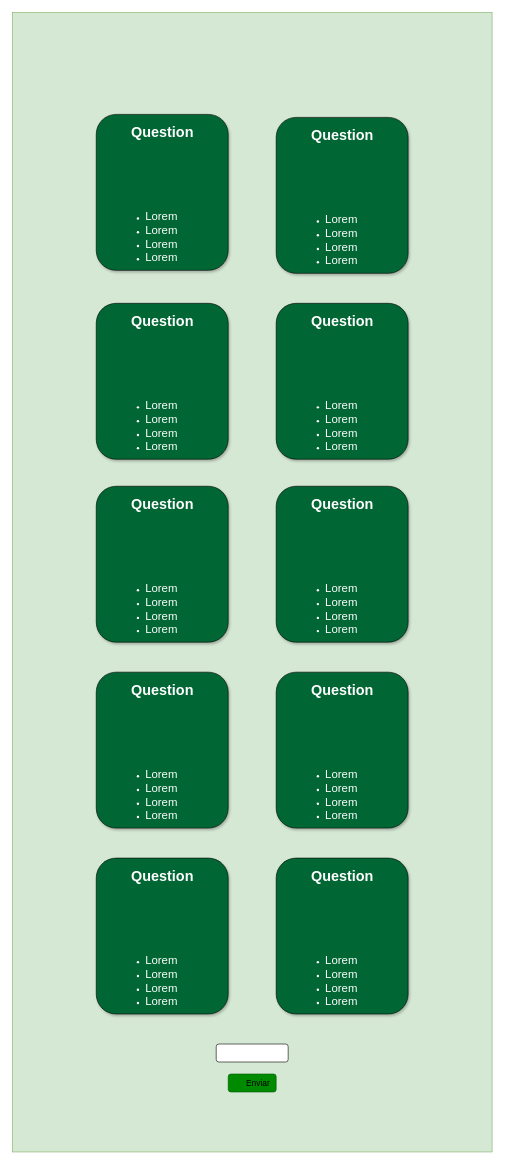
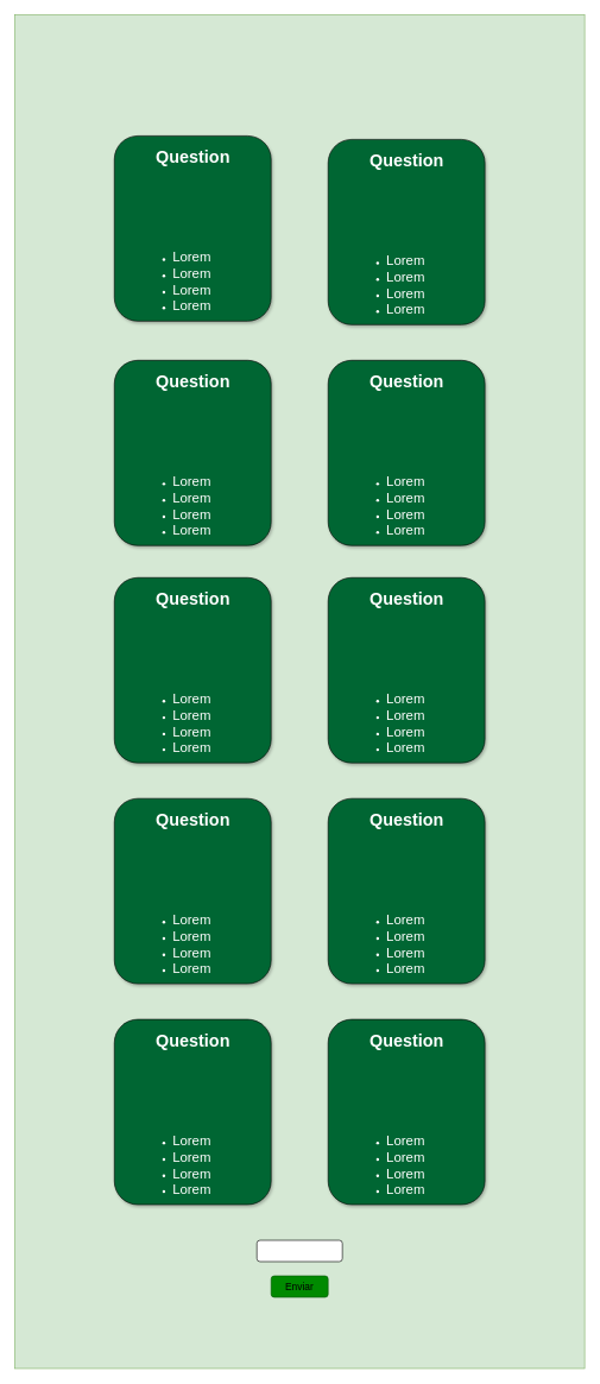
  <mxCell id="0" />
  <mxCell id="1" parent="0" />
  <mxCell id="2" value="" style="rounded=0;whiteSpace=wrap;html=1;fillColor=#d5e8d4;strokeColor=#82b366;" parent="1" vertex="1"><mxGeometry x="20" y="20" width="800" height="1900" as="geometry" /></mxCell>
  <mxCell id="3" value="" style="rounded=1;whiteSpace=wrap;html=1;labelBackgroundColor=none;fillColor=#006633;shadow=1;" parent="1" vertex="1"><mxGeometry x="160" y="190" width="220" height="260" as="geometry" /></mxCell>
  <mxCell id="4" value="" style="shape=image;html=1;verticalAlign=top;verticalLabelPosition=bottom;labelBackgroundColor=#ffffff;imageAspect=0;image=https://cdn0.iconfinder.com/data/icons/set-app-incredibles/24/Image-01-128.png" parent="1" vertex="1"><mxGeometry x="215" y="240" width="110" height="100" as="geometry" /></mxCell>
  <mxCell id="5" value="&lt;ul&gt;&lt;li&gt;&lt;span style=&quot;font-size: 19px&quot;&gt;Lorem&lt;/span&gt;&lt;/li&gt;&lt;li&gt;&lt;font style=&quot;font-size: 19px&quot;&gt;Lorem&lt;/font&gt;&lt;/li&gt;&lt;li&gt;&lt;span style=&quot;font-size: 19px&quot;&gt;Lorem&lt;/span&gt;&lt;/li&gt;&lt;li&gt;&lt;span style=&quot;font-size: 19px&quot;&gt;Lorem&lt;/span&gt;&lt;/li&gt;&lt;/ul&gt;" style="text;html=1;strokeColor=none;fillColor=none;align=left;verticalAlign=middle;whiteSpace=wrap;rounded=0;labelBackgroundColor=none;fontColor=#FFFFFF;shadow=1;" parent="1" vertex="1"><mxGeometry x="200" y="350" width="110" height="90" as="geometry" /></mxCell>
  <mxCell id="6" value="Question" style="text;strokeColor=none;fillColor=none;html=1;fontSize=24;fontStyle=1;verticalAlign=middle;align=center;labelBackgroundColor=none;fontColor=#FFFFFF;" parent="1" vertex="1"><mxGeometry x="220" y="200" width="100" height="40" as="geometry" /></mxCell>
  <mxCell id="7" value="" style="rounded=1;whiteSpace=wrap;html=1;labelBackgroundColor=none;fillColor=#006633;shadow=1;" parent="1" vertex="1"><mxGeometry x="460" y="195" width="220" height="260" as="geometry" /></mxCell>
  <mxCell id="8" value="" style="shape=image;html=1;verticalAlign=top;verticalLabelPosition=bottom;labelBackgroundColor=#ffffff;imageAspect=0;image=https://cdn0.iconfinder.com/data/icons/set-app-incredibles/24/Image-01-128.png" parent="1" vertex="1"><mxGeometry x="515" y="245" width="110" height="100" as="geometry" /></mxCell>
  <mxCell id="9" value="Question" style="text;strokeColor=none;fillColor=none;html=1;fontSize=24;fontStyle=1;verticalAlign=middle;align=center;labelBackgroundColor=none;fontColor=#FFFFFF;" parent="1" vertex="1"><mxGeometry x="520" y="205" width="100" height="40" as="geometry" /></mxCell>
  <mxCell id="10" value="&lt;ul&gt;&lt;li&gt;&lt;span style=&quot;font-size: 19px&quot;&gt;Lorem&lt;/span&gt;&lt;/li&gt;&lt;li&gt;&lt;font style=&quot;font-size: 19px&quot;&gt;Lorem&lt;/font&gt;&lt;/li&gt;&lt;li&gt;&lt;span style=&quot;font-size: 19px&quot;&gt;Lorem&lt;/span&gt;&lt;/li&gt;&lt;li&gt;&lt;span style=&quot;font-size: 19px&quot;&gt;Lorem&lt;/span&gt;&lt;/li&gt;&lt;/ul&gt;" style="text;html=1;strokeColor=none;fillColor=none;align=left;verticalAlign=middle;whiteSpace=wrap;rounded=0;labelBackgroundColor=none;fontColor=#FFFFFF;" parent="1" vertex="1"><mxGeometry x="500" y="355" width="110" height="90" as="geometry" /></mxCell>
  <mxCell id="11" value="" style="rounded=1;whiteSpace=wrap;html=1;labelBackgroundColor=none;fillColor=#006633;shadow=1;" parent="1" vertex="1"><mxGeometry x="460" y="505" width="220" height="260" as="geometry" /></mxCell>
  <mxCell id="12" value="" style="shape=image;html=1;verticalAlign=top;verticalLabelPosition=bottom;labelBackgroundColor=#ffffff;imageAspect=0;image=https://cdn0.iconfinder.com/data/icons/set-app-incredibles/24/Image-01-128.png" parent="1" vertex="1"><mxGeometry x="515" y="555" width="110" height="100" as="geometry" /></mxCell>
  <mxCell id="13" value="Question" style="text;strokeColor=none;fillColor=none;html=1;fontSize=24;fontStyle=1;verticalAlign=middle;align=center;labelBackgroundColor=none;fontColor=#FFFFFF;" parent="1" vertex="1"><mxGeometry x="520" y="515" width="100" height="40" as="geometry" /></mxCell>
  <mxCell id="14" value="&lt;ul&gt;&lt;li&gt;&lt;span style=&quot;font-size: 19px&quot;&gt;Lorem&lt;/span&gt;&lt;/li&gt;&lt;li&gt;&lt;font style=&quot;font-size: 19px&quot;&gt;Lorem&lt;/font&gt;&lt;/li&gt;&lt;li&gt;&lt;span style=&quot;font-size: 19px&quot;&gt;Lorem&lt;/span&gt;&lt;/li&gt;&lt;li&gt;&lt;span style=&quot;font-size: 19px&quot;&gt;Lorem&lt;/span&gt;&lt;/li&gt;&lt;/ul&gt;" style="text;html=1;strokeColor=none;fillColor=none;align=left;verticalAlign=middle;whiteSpace=wrap;rounded=0;labelBackgroundColor=none;fontColor=#FFFFFF;" parent="1" vertex="1"><mxGeometry x="500" y="665" width="110" height="90" as="geometry" /></mxCell>
  <mxCell id="15" value="&lt;ul&gt;&lt;li&gt;&lt;span style=&quot;font-size: 19px&quot;&gt;Lorem&lt;/span&gt;&lt;/li&gt;&lt;li&gt;&lt;font style=&quot;font-size: 19px&quot;&gt;Lorem&lt;/font&gt;&lt;/li&gt;&lt;li&gt;&lt;span style=&quot;font-size: 19px&quot;&gt;Lorem&lt;/span&gt;&lt;/li&gt;&lt;li&gt;&lt;span style=&quot;font-size: 19px&quot;&gt;Lorem&lt;/span&gt;&lt;/li&gt;&lt;/ul&gt;" style="text;html=1;strokeColor=none;fillColor=none;align=left;verticalAlign=middle;whiteSpace=wrap;rounded=0;labelBackgroundColor=none;fontColor=#FFFFFF;" parent="1" vertex="1"><mxGeometry x="210" y="660" width="100" height="90" as="geometry" /></mxCell>
  <mxCell id="16" value="&lt;ul&gt;&lt;li&gt;&lt;span style=&quot;font-size: 19px&quot;&gt;Lorem&lt;/span&gt;&lt;/li&gt;&lt;li&gt;&lt;font style=&quot;font-size: 19px&quot;&gt;Lorem&lt;/font&gt;&lt;/li&gt;&lt;li&gt;&lt;span style=&quot;font-size: 19px&quot;&gt;Lorem&lt;/span&gt;&lt;/li&gt;&lt;li&gt;&lt;span style=&quot;font-size: 19px&quot;&gt;Lorem&lt;/span&gt;&lt;/li&gt;&lt;/ul&gt;" style="text;html=1;strokeColor=none;fillColor=none;align=left;verticalAlign=middle;whiteSpace=wrap;rounded=0;labelBackgroundColor=none;fontColor=#FFFFFF;" parent="1" vertex="1"><mxGeometry x="210" y="655" width="100" height="90" as="geometry" /></mxCell>
  <mxCell id="17" value="" style="rounded=1;whiteSpace=wrap;html=1;labelBackgroundColor=none;fillColor=#006633;shadow=1;" parent="1" vertex="1"><mxGeometry x="160" y="505" width="220" height="260" as="geometry" /></mxCell>
  <mxCell id="18" value="&lt;ul&gt;&lt;li&gt;&lt;span style=&quot;font-size: 19px&quot;&gt;Lorem&lt;/span&gt;&lt;/li&gt;&lt;li&gt;&lt;font style=&quot;font-size: 19px&quot;&gt;Lorem&lt;/font&gt;&lt;/li&gt;&lt;li&gt;&lt;span style=&quot;font-size: 19px&quot;&gt;Lorem&lt;/span&gt;&lt;/li&gt;&lt;li&gt;&lt;span style=&quot;font-size: 19px&quot;&gt;Lorem&lt;/span&gt;&lt;/li&gt;&lt;/ul&gt;" style="text;html=1;strokeColor=none;fillColor=none;align=left;verticalAlign=middle;whiteSpace=wrap;rounded=0;labelBackgroundColor=none;fontColor=#FFFFFF;" parent="1" vertex="1"><mxGeometry x="200" y="665" width="110" height="90" as="geometry" /></mxCell>
  <mxCell id="19" value="" style="shape=image;html=1;verticalAlign=top;verticalLabelPosition=bottom;labelBackgroundColor=#ffffff;imageAspect=0;image=https://cdn0.iconfinder.com/data/icons/set-app-incredibles/24/Image-01-128.png" parent="1" vertex="1"><mxGeometry x="215" y="555" width="110" height="100" as="geometry" /></mxCell>
  <mxCell id="20" value="Question" style="text;strokeColor=none;fillColor=none;html=1;fontSize=24;fontStyle=1;verticalAlign=middle;align=center;labelBackgroundColor=none;fontColor=#FFFFFF;" parent="1" vertex="1"><mxGeometry x="220" y="515" width="100" height="40" as="geometry" /></mxCell>
  <mxCell id="21" value="" style="rounded=1;whiteSpace=wrap;html=1;labelBackgroundColor=none;fillColor=#006633;shadow=1;" parent="1" vertex="1"><mxGeometry x="160" y="810" width="220" height="260" as="geometry" /></mxCell>
  <mxCell id="22" value="&lt;ul&gt;&lt;li&gt;&lt;span style=&quot;font-size: 19px&quot;&gt;Lorem&lt;/span&gt;&lt;/li&gt;&lt;li&gt;&lt;font style=&quot;font-size: 19px&quot;&gt;Lorem&lt;/font&gt;&lt;/li&gt;&lt;li&gt;&lt;span style=&quot;font-size: 19px&quot;&gt;Lorem&lt;/span&gt;&lt;/li&gt;&lt;li&gt;&lt;span style=&quot;font-size: 19px&quot;&gt;Lorem&lt;/span&gt;&lt;/li&gt;&lt;/ul&gt;" style="text;html=1;strokeColor=none;fillColor=none;align=left;verticalAlign=middle;whiteSpace=wrap;rounded=0;labelBackgroundColor=none;fontColor=#FFFFFF;" parent="1" vertex="1"><mxGeometry x="200" y="970" width="110" height="90" as="geometry" /></mxCell>
  <mxCell id="23" value="" style="shape=image;html=1;verticalAlign=top;verticalLabelPosition=bottom;labelBackgroundColor=#ffffff;imageAspect=0;image=https://cdn0.iconfinder.com/data/icons/set-app-incredibles/24/Image-01-128.png" parent="1" vertex="1"><mxGeometry x="215" y="860" width="110" height="100" as="geometry" /></mxCell>
  <mxCell id="24" value="Question" style="text;strokeColor=none;fillColor=none;html=1;fontSize=24;fontStyle=1;verticalAlign=middle;align=center;labelBackgroundColor=none;fontColor=#FFFFFF;" parent="1" vertex="1"><mxGeometry x="220" y="820" width="100" height="40" as="geometry" /></mxCell>
  <mxCell id="25" value="" style="rounded=1;whiteSpace=wrap;html=1;labelBackgroundColor=none;fillColor=#006633;shadow=1;" parent="1" vertex="1"><mxGeometry x="460" y="810" width="220" height="260" as="geometry" /></mxCell>
  <mxCell id="26" value="&lt;ul&gt;&lt;li&gt;&lt;span style=&quot;font-size: 19px&quot;&gt;Lorem&lt;/span&gt;&lt;/li&gt;&lt;li&gt;&lt;font style=&quot;font-size: 19px&quot;&gt;Lorem&lt;/font&gt;&lt;/li&gt;&lt;li&gt;&lt;span style=&quot;font-size: 19px&quot;&gt;Lorem&lt;/span&gt;&lt;/li&gt;&lt;li&gt;&lt;span style=&quot;font-size: 19px&quot;&gt;Lorem&lt;/span&gt;&lt;/li&gt;&lt;/ul&gt;" style="text;html=1;strokeColor=none;fillColor=none;align=left;verticalAlign=middle;whiteSpace=wrap;rounded=0;labelBackgroundColor=none;fontColor=#FFFFFF;" parent="1" vertex="1"><mxGeometry x="500" y="970" width="110" height="90" as="geometry" /></mxCell>
  <mxCell id="27" value="" style="shape=image;html=1;verticalAlign=top;verticalLabelPosition=bottom;labelBackgroundColor=#ffffff;imageAspect=0;image=https://cdn0.iconfinder.com/data/icons/set-app-incredibles/24/Image-01-128.png" parent="1" vertex="1"><mxGeometry x="515" y="860" width="110" height="100" as="geometry" /></mxCell>
  <mxCell id="28" value="Question" style="text;strokeColor=none;fillColor=none;html=1;fontSize=24;fontStyle=1;verticalAlign=middle;align=center;labelBackgroundColor=none;fontColor=#FFFFFF;" parent="1" vertex="1"><mxGeometry x="520" y="820" width="100" height="40" as="geometry" /></mxCell>
  <mxCell id="29" value="" style="rounded=1;whiteSpace=wrap;html=1;labelBackgroundColor=none;fillColor=#006633;shadow=1;" parent="1" vertex="1"><mxGeometry x="160" y="1120" width="220" height="260" as="geometry" /></mxCell>
  <mxCell id="30" value="&lt;ul&gt;&lt;li&gt;&lt;span style=&quot;font-size: 19px&quot;&gt;Lorem&lt;/span&gt;&lt;/li&gt;&lt;li&gt;&lt;font style=&quot;font-size: 19px&quot;&gt;Lorem&lt;/font&gt;&lt;/li&gt;&lt;li&gt;&lt;span style=&quot;font-size: 19px&quot;&gt;Lorem&lt;/span&gt;&lt;/li&gt;&lt;li&gt;&lt;span style=&quot;font-size: 19px&quot;&gt;Lorem&lt;/span&gt;&lt;/li&gt;&lt;/ul&gt;" style="text;html=1;strokeColor=none;fillColor=none;align=left;verticalAlign=middle;whiteSpace=wrap;rounded=0;labelBackgroundColor=none;fontColor=#FFFFFF;" parent="1" vertex="1"><mxGeometry x="200" y="1280" width="110" height="90" as="geometry" /></mxCell>
  <mxCell id="31" value="" style="shape=image;html=1;verticalAlign=top;verticalLabelPosition=bottom;labelBackgroundColor=#ffffff;imageAspect=0;image=https://cdn0.iconfinder.com/data/icons/set-app-incredibles/24/Image-01-128.png" parent="1" vertex="1"><mxGeometry x="215" y="1170" width="110" height="100" as="geometry" /></mxCell>
  <mxCell id="32" value="Question" style="text;strokeColor=none;fillColor=none;html=1;fontSize=24;fontStyle=1;verticalAlign=middle;align=center;labelBackgroundColor=none;fontColor=#FFFFFF;" parent="1" vertex="1"><mxGeometry x="220" y="1130" width="100" height="40" as="geometry" /></mxCell>
  <mxCell id="33" value="" style="rounded=1;whiteSpace=wrap;html=1;labelBackgroundColor=none;fillColor=#006633;shadow=1;" parent="1" vertex="1"><mxGeometry x="460" y="1120" width="220" height="260" as="geometry" /></mxCell>
  <mxCell id="34" value="&lt;ul&gt;&lt;li&gt;&lt;span style=&quot;font-size: 19px&quot;&gt;Lorem&lt;/span&gt;&lt;/li&gt;&lt;li&gt;&lt;font style=&quot;font-size: 19px&quot;&gt;Lorem&lt;/font&gt;&lt;/li&gt;&lt;li&gt;&lt;span style=&quot;font-size: 19px&quot;&gt;Lorem&lt;/span&gt;&lt;/li&gt;&lt;li&gt;&lt;span style=&quot;font-size: 19px&quot;&gt;Lorem&lt;/span&gt;&lt;/li&gt;&lt;/ul&gt;" style="text;html=1;strokeColor=none;fillColor=none;align=left;verticalAlign=middle;whiteSpace=wrap;rounded=0;labelBackgroundColor=none;fontColor=#FFFFFF;" parent="1" vertex="1"><mxGeometry x="500" y="1280" width="110" height="90" as="geometry" /></mxCell>
  <mxCell id="35" value="" style="shape=image;html=1;verticalAlign=top;verticalLabelPosition=bottom;labelBackgroundColor=#ffffff;imageAspect=0;image=https://cdn0.iconfinder.com/data/icons/set-app-incredibles/24/Image-01-128.png" parent="1" vertex="1"><mxGeometry x="515" y="1170" width="110" height="100" as="geometry" /></mxCell>
  <mxCell id="36" value="Question" style="text;strokeColor=none;fillColor=none;html=1;fontSize=24;fontStyle=1;verticalAlign=middle;align=center;labelBackgroundColor=none;fontColor=#FFFFFF;" parent="1" vertex="1"><mxGeometry x="520" y="1130" width="100" height="40" as="geometry" /></mxCell>
  <mxCell id="37" value="" style="rounded=1;whiteSpace=wrap;html=1;labelBackgroundColor=none;fillColor=#006633;shadow=1;" parent="1" vertex="1"><mxGeometry x="160" y="1430" width="220" height="260" as="geometry" /></mxCell>
  <mxCell id="38" value="&lt;ul&gt;&lt;li&gt;&lt;span style=&quot;font-size: 19px&quot;&gt;Lorem&lt;/span&gt;&lt;/li&gt;&lt;li&gt;&lt;font style=&quot;font-size: 19px&quot;&gt;Lorem&lt;/font&gt;&lt;/li&gt;&lt;li&gt;&lt;span style=&quot;font-size: 19px&quot;&gt;Lorem&lt;/span&gt;&lt;/li&gt;&lt;li&gt;&lt;span style=&quot;font-size: 19px&quot;&gt;Lorem&lt;/span&gt;&lt;/li&gt;&lt;/ul&gt;" style="text;html=1;strokeColor=none;fillColor=none;align=left;verticalAlign=middle;whiteSpace=wrap;rounded=0;labelBackgroundColor=none;fontColor=#FFFFFF;" parent="1" vertex="1"><mxGeometry x="200" y="1590" width="110" height="90" as="geometry" /></mxCell>
  <mxCell id="39" value="" style="shape=image;html=1;verticalAlign=top;verticalLabelPosition=bottom;labelBackgroundColor=#ffffff;imageAspect=0;image=https://cdn0.iconfinder.com/data/icons/set-app-incredibles/24/Image-01-128.png" parent="1" vertex="1"><mxGeometry x="215" y="1480" width="110" height="100" as="geometry" /></mxCell>
  <mxCell id="40" value="Question" style="text;strokeColor=none;fillColor=none;html=1;fontSize=24;fontStyle=1;verticalAlign=middle;align=center;labelBackgroundColor=none;fontColor=#FFFFFF;" parent="1" vertex="1"><mxGeometry x="220" y="1440" width="100" height="40" as="geometry" /></mxCell>
  <mxCell id="41" value="" style="rounded=1;whiteSpace=wrap;html=1;labelBackgroundColor=none;fillColor=#006633;shadow=1;sketch=0;glass=0;" parent="1" vertex="1"><mxGeometry x="460" y="1430" width="220" height="260" as="geometry" /></mxCell>
  <mxCell id="42" value="&lt;ul&gt;&lt;li&gt;&lt;span style=&quot;font-size: 19px&quot;&gt;Lorem&lt;/span&gt;&lt;/li&gt;&lt;li&gt;&lt;font style=&quot;font-size: 19px&quot;&gt;Lorem&lt;/font&gt;&lt;/li&gt;&lt;li&gt;&lt;span style=&quot;font-size: 19px&quot;&gt;Lorem&lt;/span&gt;&lt;/li&gt;&lt;li&gt;&lt;span style=&quot;font-size: 19px&quot;&gt;Lorem&lt;/span&gt;&lt;/li&gt;&lt;/ul&gt;" style="text;html=1;strokeColor=none;fillColor=none;align=left;verticalAlign=middle;whiteSpace=wrap;rounded=0;labelBackgroundColor=none;fontColor=#FFFFFF;" parent="1" vertex="1"><mxGeometry x="500" y="1590" width="110" height="90" as="geometry" /></mxCell>
  <mxCell id="43" value="" style="shape=image;html=1;verticalAlign=top;verticalLabelPosition=bottom;labelBackgroundColor=#ffffff;imageAspect=0;image=https://cdn0.iconfinder.com/data/icons/set-app-incredibles/24/Image-01-128.png" parent="1" vertex="1"><mxGeometry x="515" y="1480" width="110" height="100" as="geometry" /></mxCell>
  <mxCell id="44" value="Question" style="text;strokeColor=none;fillColor=none;html=1;fontSize=24;fontStyle=1;verticalAlign=middle;align=center;labelBackgroundColor=none;fontColor=#FFFFFF;" parent="1" vertex="1"><mxGeometry x="520" y="1440" width="100" height="40" as="geometry" /></mxCell>
  <mxCell id="45" value="" style="shape=image;html=1;verticalAlign=top;verticalLabelPosition=bottom;labelBackgroundColor=#ffffff;imageAspect=0;aspect=fixed;image=https://cdn2.iconfinder.com/data/icons/popular-games-1/50/minecraft_squircle-128.png;fillColor=#00994D;fontColor=#FFFFFF;align=left;" parent="1" vertex="1"><mxGeometry x="170" y="48" width="104" height="104" as="geometry" /></mxCell>
  <mxCell id="46" value="" style="rounded=1;whiteSpace=wrap;html=1;" vertex="1" parent="1"><mxGeometry x="360" y="1740" width="120" height="30" as="geometry" /></mxCell>
  <mxCell id="47" value="" style="rounded=1;whiteSpace=wrap;html=1;fillColor=#008a00;strokeColor=#005700;fontColor=#ffffff;" vertex="1" parent="1"><mxGeometry x="380" y="1790" width="80" height="30" as="geometry" /></mxCell>
- <mxCell id="48" value="&lt;font style=&quot;font-size: 14px&quot;&gt;Enviar&lt;/font&gt;" style="text;html=1;strokeColor=none;fillColor=none;align=center;verticalAlign=middle;whiteSpace=wrap;rounded=0;" vertex="1" parent="1"><mxGeometry x="410" y="1795" width="40" height="20" as="geometry" /></mxCell>
+ <mxCell id="48" value="&lt;font style=&quot;font-size: 14px&quot;&gt;Enviar&lt;/font&gt;" style="text;html=1;strokeColor=none;fillColor=none;align=center;verticalAlign=middle;whiteSpace=wrap;rounded=0;" vertex="1" parent="1"><mxGeometry x="400" y="1795" width="40" height="20" as="geometry" /></mxCell>
